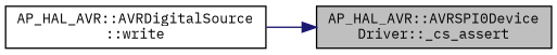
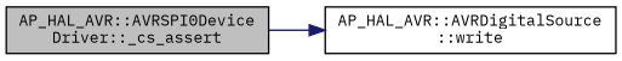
  digraph {
    rankdir=LR
    fontname="IBM Plex Mono"
    node [color=black fontname="IBM Plex Mono" fontsize=10 shape=record style=filled]
    n1 [fillcolor=grey75 fontcolor=black height=0.2 label="AP_HAL_AVR::AVRSPI0Device\lDriver::_cs_assert" width=0.4]
    n2 [fillcolor=white height=0.2 label="AP_HAL_AVR::AVRDigitalSource\l::write" width=0.4]
-   n2 -> n1 [color=midnightblue fontname="IBM Plex Mono" fontsize=10 labelfontname=Helvetica labelfontsize=10 style=solid]
+   n1 -> n2 [color=midnightblue fontname="IBM Plex Mono" fontsize=10 labelfontname=Helvetica labelfontsize=10 style=solid]
  }
